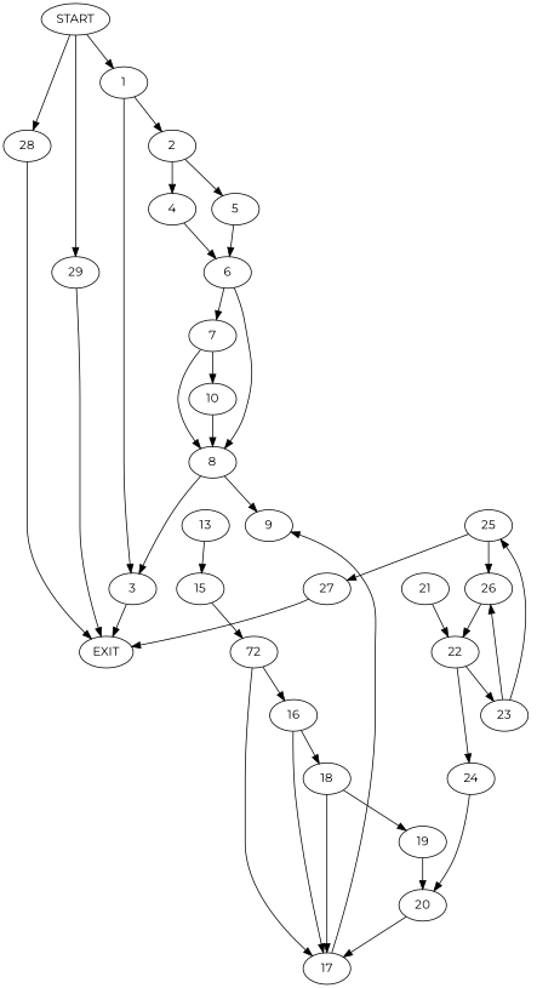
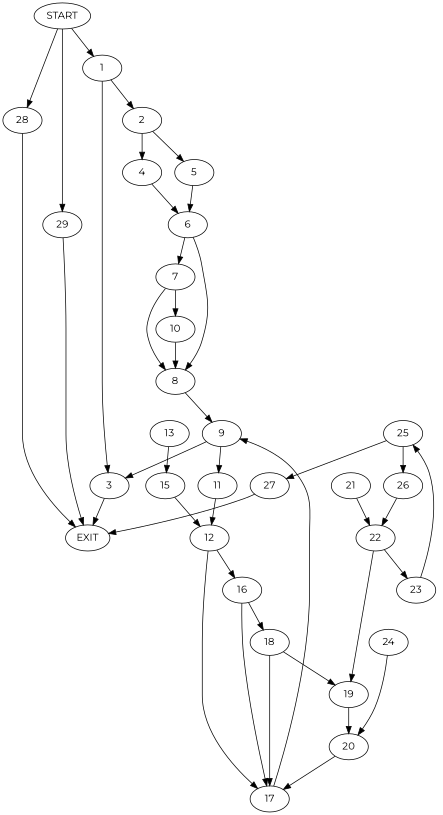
  digraph {
    fontname=Montserrat
    node [fontname=Montserrat]
    edge [fontname=Montserrat]
    n1 [label=START]
    1
    28
    29
    2
    3
    n7 [label=EXIT]
    4
    5
    6
    7
    8
    10
    9
-   12 [label=72]
+   11
+   12
    16
    17
    13
    15
    18
    19
    20
    21
    22
    23
    24
    25
    26
    27
    n1 -> 1
    n1 -> 28
    n1 -> 29
    1 -> 2
    1 -> 3
    28 -> n7
    29 -> n7
    2 -> 4
    2 -> 5
    3 -> n7
    4 -> 6
    5 -> 6
    6 -> 7
    6 -> 8
    7 -> 8
    7 -> 10
    8 -> 9
    10 -> 8
-   8 -> 3
+   9 -> 3
+   9 -> 11
+   11 -> 12
    12 -> 16
    12 -> 17
    16 -> 17
    16 -> 18
    17 -> 9
    13 -> 15
    15 -> 12
    18 -> 17
    18 -> 19
    19 -> 20
    20 -> 17
    21 -> 22
    22 -> 23
-   22 -> 24
+   22 -> 19
    23 -> 25
-   23 -> 26
    24 -> 20
    25 -> 26
    25 -> 27
    26 -> 22
    27 -> n7
  }
